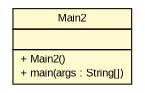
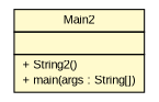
  digraph {
    nodesep=0.25
    ranksep=0.5
-   n1 [fontcolor=black fontname=arial fontsize=10.0 label=<<table title="de.fhg.fit.biomos.sensorplatform.main.Main2" border="0" cellborder="1" cellspacing="0" cellpadding="2" port="p" bgcolor="lemonChiffon" href="./Main2.html"> 		<tr><td><table border="0" cellspacing="0" cellpadding="1"> <tr><td align="center" balign="center"> Main2 </td></tr> 		</table></td></tr> 		<tr><td><table border="0" cellspacing="0" cellpadding="1"> <tr><td align="left" balign="left">  </td></tr> 		</table></td></tr> 		<tr><td><table border="0" cellspacing="0" cellpadding="1"> <tr><td align="left" balign="left"> + Main2() </td></tr> <tr><td align="left" balign="left"> + main(args : String[]) </td></tr> 		</table></td></tr> 		</table>> shape=plaintext]
+   n1 [fontcolor=black fontname=arial fontsize=10.0 label=<<table title="de.fhg.fit.biomos.sensorplatform.main.Main2" border="0" cellborder="1" cellspacing="0" cellpadding="2" port="p" bgcolor="lemonChiffon" href="./Main2.html"> 		<tr><td><table border="0" cellspacing="0" cellpadding="1"> <tr><td align="center" balign="center"> Main2 </td></tr> 		</table></td></tr> 		<tr><td><table border="0" cellspacing="0" cellpadding="1"> <tr><td align="left" balign="left">  </td></tr> 		</table></td></tr> 		<tr><td><table border="0" cellspacing="0" cellpadding="1"> <tr><td align="left" balign="left"> + String2() </td></tr> <tr><td align="left" balign="left"> + main(args : String[]) </td></tr> 		</table></td></tr> 		</table>> shape=plaintext]
  }
